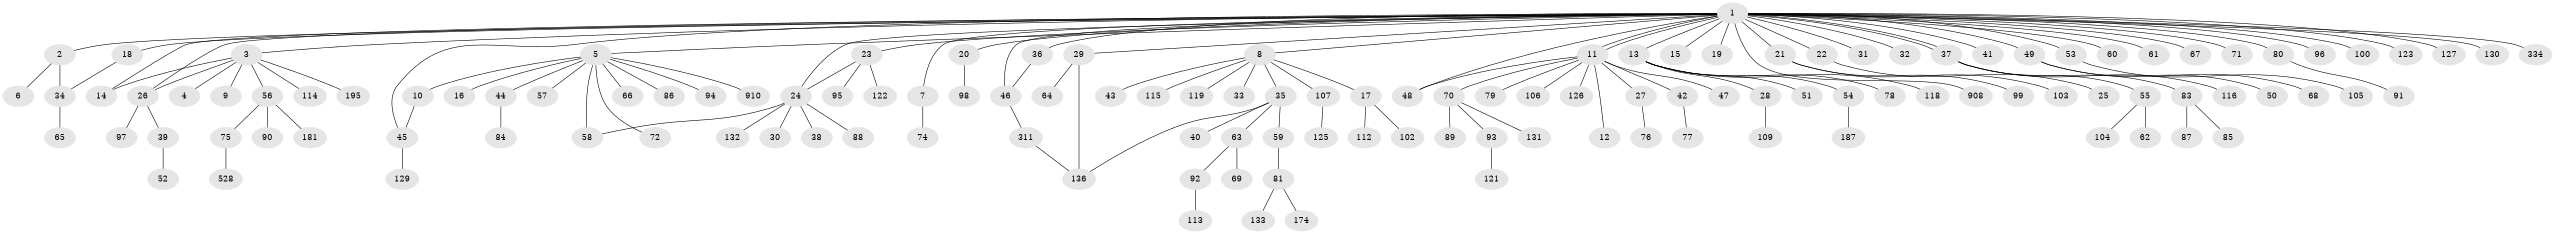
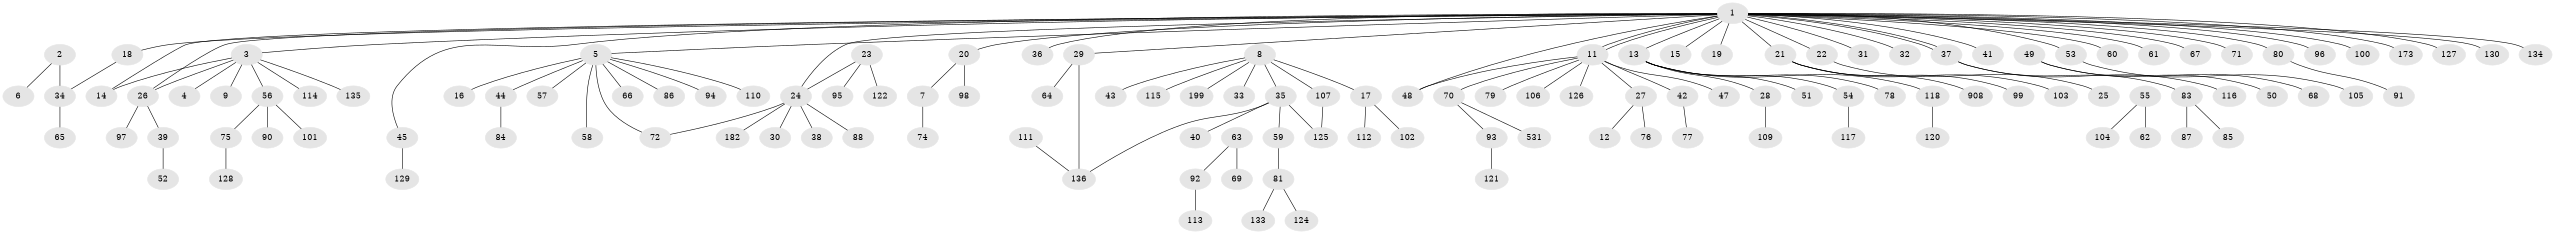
  graph {
    node [color=gray90 style=filled]
    1
    2
    3
    5
    7
    8
    11
    13
    14
    15
    18
    19
    20
    21
    22
    23
    24
    26
    29
    31
    32
    36
    37
    41
    45
-   46
    48
    49
    53
    60
    61
    67
    71
    80
    96
    100
    n37 [label=908]
-   123
+   123 [label=173]
    127
    130
-   134 [label=334]
+   134
    6
    34
    4
    9
    56
    114
-   135 [label=195]
-   10
+   135
    16
    44
    57
    58
    66
    72
    86
    94
-   110 [label=910]
+   110
    74
    17
    33
    35
    43
    107
    115
-   119
+   119 [label=199]
    12
    27
    42
    47
    70
    79
    106
    126
    28
    51
    54
    78
    118
    98
    99
    103
    25
    95
    122
    30
    38
    88
-   132
+   132 [label=182]
    39
    97
    64
    136
    55
    83
    116
    129
-   111 [label=311]
+   111
    50
    68
    105
    91
    65
    75
    90
-   101 [label=181]
+   101
    84
    102
    112
    40
    59
    63
    125
    76
    77
-   89
    93
-   131
+   131 [label=531]
    109
-   117 [label=187]
+   117
+   120
    52
    81
    69
    92
    62
    104
    85
    87
-   128 [label=528]
-   124 [label=174]
+   128
+   124
    133
    113
    121
-   1 -- 2
    1 -- 3
    1 -- 5
-   1 -- 7
-   1 -- 8
+   20 -- 7
    1 -- 11
    1 -- 11
    1 -- 13
    1 -- 14
    1 -- 15
    1 -- 18
    1 -- 19
    1 -- 20
    1 -- 21
    1 -- 22
-   1 -- 23
    1 -- 24
    1 -- 26
    1 -- 29
    1 -- 31
    1 -- 32
    1 -- 36
    1 -- 37
    1 -- 37
    1 -- 41
    1 -- 45
-   1 -- 46
    1 -- 48
-   1 -- 49
    1 -- 53
    1 -- 60
    1 -- 61
    1 -- 67
    1 -- 71
    1 -- 80
    1 -- 96
    1 -- 100
-   1 -- n37
+   21 -- n37
    1 -- 123
    1 -- 127
    1 -- 130
    1 -- 134
    2 -- 6
    2 -- 34
    3 -- 14
    3 -- 26
    3 -- 4
    3 -- 9
    3 -- 56
    3 -- 114
    3 -- 135
-   5 -- 10
    5 -- 16
    5 -- 44
    5 -- 57
    5 -- 58
    5 -- 66
    5 -- 72
    5 -- 86
    5 -- 94
    5 -- 110
    7 -- 74
    8 -- 17
    8 -- 33
    8 -- 35
    8 -- 43
    8 -- 107
    8 -- 115
    8 -- 119
    11 -- 48
-   11 -- 12
+   27 -- 12
    11 -- 27
    11 -- 42
    11 -- 47
    11 -- 70
    11 -- 79
    11 -- 106
    11 -- 126
    13 -- 28
    13 -- 51
    13 -- 54
    13 -- 78
    13 -- 118
    18 -- 34
    20 -- 98
    21 -- 99
    21 -- 103
    22 -- 25
    23 -- 24
    23 -- 95
    23 -- 122
-   24 -- 58
+   24 -- 72
    24 -- 30
    24 -- 38
    24 -- 88
    24 -- 132
    26 -- 39
    26 -- 97
    29 -- 64
    29 -- 136
-   36 -- 46
-   37 -- 55
    37 -- 83
    37 -- 116
    45 -- 129
-   46 -- 111
    49 -- 50
    49 -- 68
    53 -- 105
    80 -- 91
    34 -- 65
    56 -- 75
    56 -- 90
    56 -- 101
-   10 -- 45
    44 -- 84
    17 -- 102
    17 -- 112
    35 -- 136
    35 -- 40
    35 -- 59
-   35 -- 63
+   35 -- 125
    107 -- 125
    27 -- 76
    42 -- 77
-   70 -- 89
    70 -- 93
    70 -- 131
    28 -- 109
    54 -- 117
+   118 -- 120
    39 -- 52
    55 -- 62
    55 -- 104
    83 -- 85
    83 -- 87
    111 -- 136
    75 -- 128
    59 -- 81
    63 -- 69
    63 -- 92
    93 -- 121
    81 -- 124
    81 -- 133
    92 -- 113
  }
